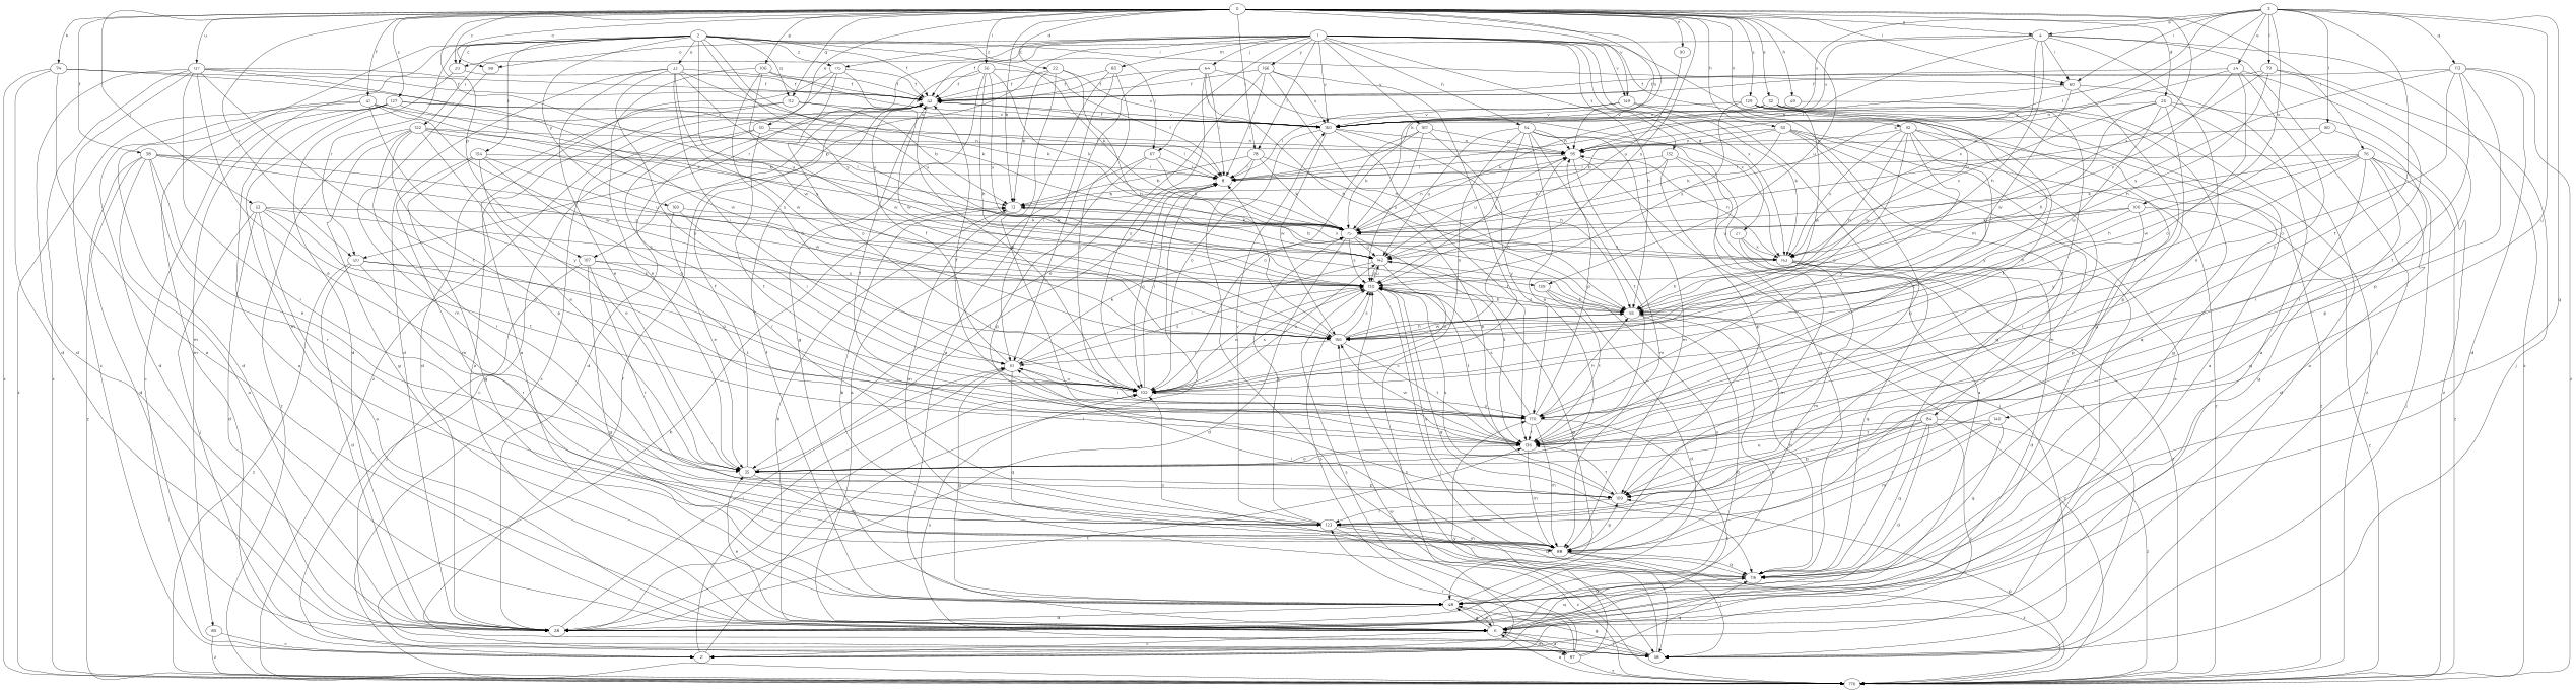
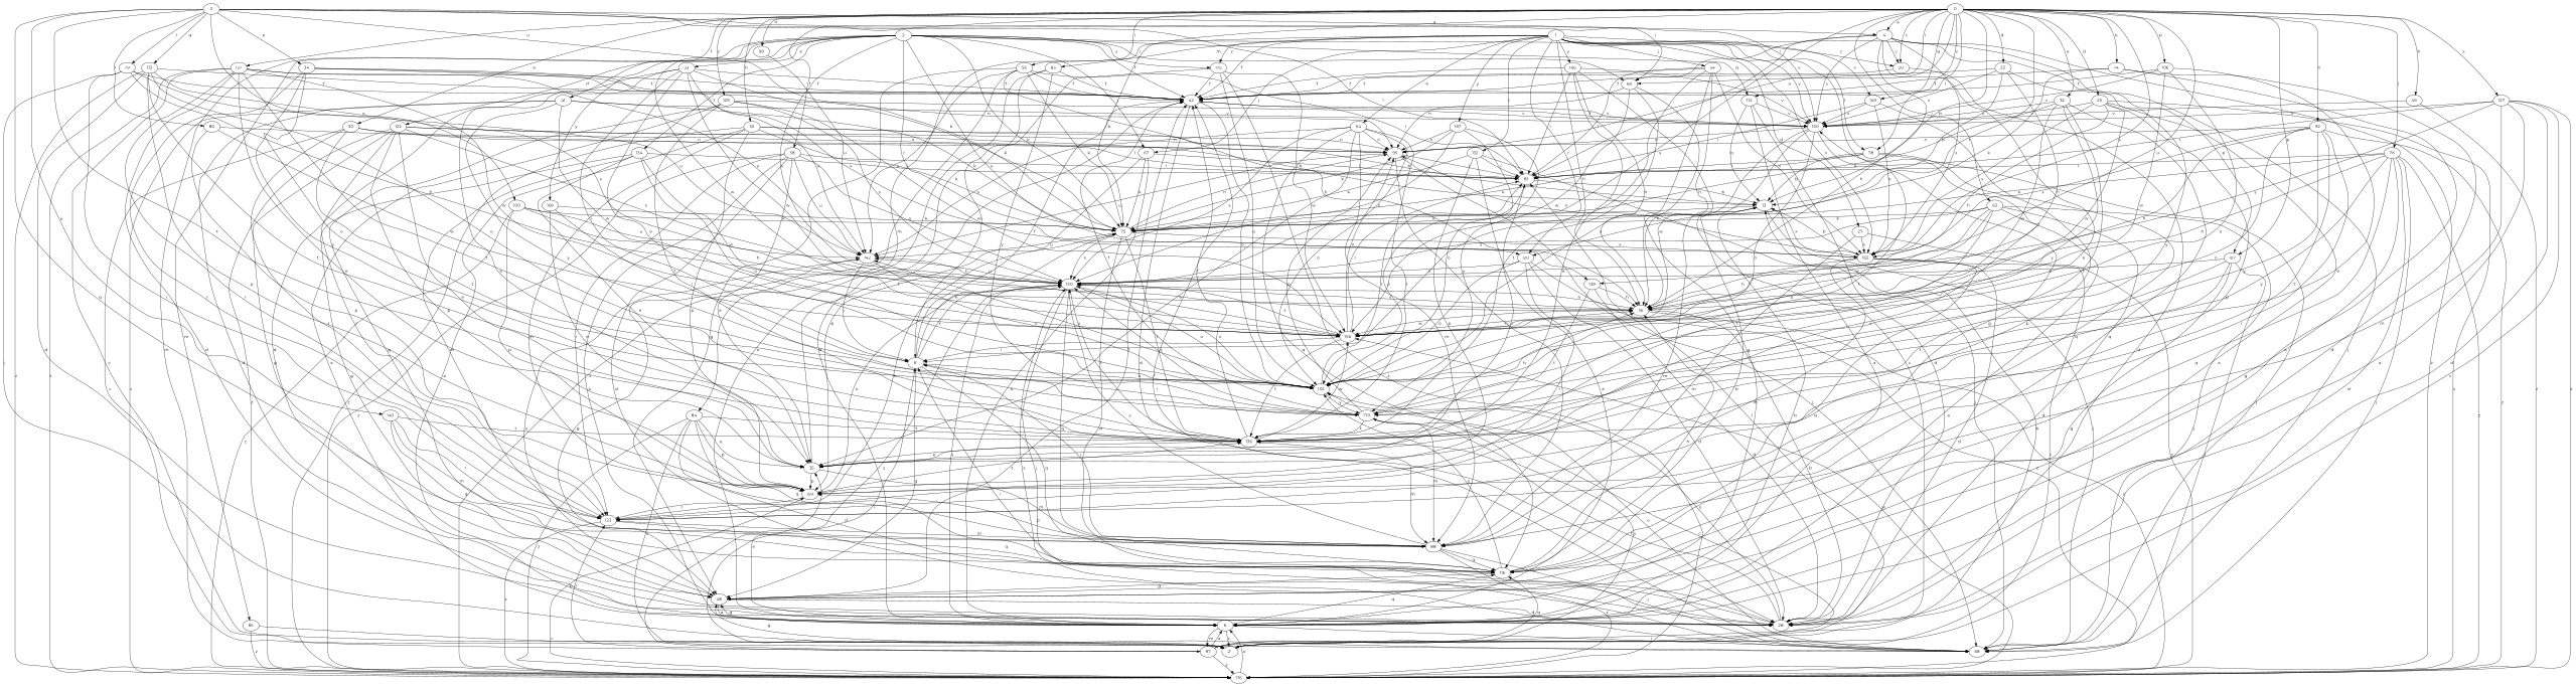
  strict digraph {
    fontname=Montserrat
    node [fontname=Montserrat]
    edge [fontname=Montserrat]
    0
    4
    13
    20
    22
    25
    30
    32
    38
    41
    49
    53
    56
    60
    63
    74
    75
    76
    78
    90
    92
    95
-   98
    106
    107
    112
    120
    127
    129
    130
    137
    139
    149
    163
    55
    150
    81
    35
    68
    176
    88
    42
    28
    170
    156
    6
    109
    136
    21
    123
    116
    142
    48
    102
    1
    27
    54
    64
    67
    83
    84
    132
    166
    167
    175
    61
    2
    33
    85
    87
    122
    134
    169
    3
    34
    79
    80
    100
    113
    140
    0 -> 4 [label=a]
    0 -> 13 [label=b]
    0 -> 20 [label=c]
    0 -> 22 [label=d]
    0 -> 25 [label=d]
    0 -> 30 [label=e]
    0 -> 32 [label=e]
    0 -> 38 [label=f]
    0 -> 41 [label=f]
    0 -> 49 [label=h]
    0 -> 53 [label=h]
    0 -> 56 [label=i]
    0 -> 60 [label=i]
    0 -> 63 [label=j]
    0 -> 74 [label=k]
    0 -> 75 [label=k]
    0 -> 76 [label=l]
    0 -> 78 [label=l]
    0 -> 90 [label=n]
    0 -> 92 [label=n]
    0 -> 95 [label=n]
-   0 -> 98 [label=o]
    0 -> 106 [label=p]
    0 -> 107 [label=p]
    0 -> 112 [label=q]
    0 -> 120 [label=r]
    0 -> 127 [label=s]
    0 -> 129 [label=s]
    0 -> 130 [label=s]
    0 -> 137 [label=u]
    0 -> 139 [label=u]
    0 -> 149 [label=v]
    0 -> 163 [label=x]
    4 -> 20 [label=c]
    4 -> 60 [label=i]
    4 -> 163 [label=x]
    4 -> 55 [label=h]
    4 -> 150 [label=v]
    4 -> 81 [label=l]
    4 -> 35 [label=e]
    4 -> 68 [label=j]
    4 -> 176 [label=z]
    13 -> 75 [label=k]
    13 -> 163 [label=x]
+   13 -> 68 [label=j]
    13 -> 88 [label=m]
    20 -> 42 [label=f]
    20 -> 28 [label=d]
    22 -> 13 [label=b]
    22 -> 55 [label=h]
    22 -> 150 [label=v]
    22 -> 42 [label=f]
    22 -> 170 [label=y]
    25 -> 163 [label=x]
    25 -> 55 [label=h]
    25 -> 150 [label=v]
    25 -> 176 [label=z]
    25 -> 156 [label=w]
    25 -> 6 [label=a]
    25 -> 109 [label=p]
    30 -> 95 [label=n]
    30 -> 81 [label=l]
    30 -> 136 [label=t]
    30 -> 21 [label=c]
    30 -> 123 [label=r]
    32 -> 75 [label=k]
    32 -> 150 [label=v]
    32 -> 170 [label=y]
    32 -> 156 [label=w]
    32 -> 136 [label=t]
    32 -> 116 [label=q]
    38 -> 130 [label=s]
    38 -> 81 [label=l]
    38 -> 35 [label=e]
    38 -> 176 [label=z]
    38 -> 28 [label=d]
    38 -> 6 [label=a]
    38 -> 123 [label=r]
    38 -> 142 [label=u]
    41 -> 75 [label=k]
    41 -> 150 [label=v]
    41 -> 176 [label=z]
    41 -> 28 [label=d]
    41 -> 170 [label=y]
    41 -> 156 [label=w]
    49 -> 150 [label=v]
    49 -> 176 [label=z]
    53 -> 13 [label=b]
    53 -> 75 [label=k]
    53 -> 95 [label=n]
    53 -> 176 [label=z]
    53 -> 88 [label=m]
    53 -> 6 [label=a]
    53 -> 109 [label=p]
    56 -> 75 [label=k]
    56 -> 55 [label=h]
    56 -> 81 [label=l]
    56 -> 176 [label=z]
    56 -> 42 [label=f]
    56 -> 142 [label=u]
    56 -> 48 [label=g]
    60 -> 95 [label=n]
    60 -> 156 [label=w]
    60 -> 6 [label=a]
    60 -> 136 [label=t]
    63 -> 75 [label=k]
    63 -> 130 [label=s]
    63 -> 68 [label=j]
    63 -> 28 [label=d]
+   63 -> 156 [label=w]
    63 -> 6 [label=a]
    63 -> 136 [label=t]
    63 -> 102 [label=o]
    74 -> 75 [label=k]
    74 -> 42 [label=f]
    74 -> 28 [label=d]
    74 -> 6 [label=a]
    75 -> 95 [label=n]
    75 -> 130 [label=s]
    75 -> 163 [label=x]
    75 -> 28 [label=d]
    75 -> 136 [label=t]
    75 -> 142 [label=u]
    76 -> 75 [label=k]
    76 -> 55 [label=h]
    76 -> 81 [label=l]
    76 -> 68 [label=j]
    76 -> 176 [label=z]
    76 -> 28 [label=d]
    76 -> 170 [label=y]
    76 -> 116 [label=q]
    76 -> 48 [label=g]
    78 -> 13 [label=b]
    78 -> 75 [label=k]
    78 -> 81 [label=l]
    78 -> 68 [label=j]
    78 -> 109 [label=p]
    90 -> 142 [label=u]
    92 -> 95 [label=n]
    92 -> 163 [label=x]
    92 -> 55 [label=h]
    92 -> 176 [label=z]
    92 -> 170 [label=y]
    92 -> 136 [label=t]
    92 -> 123 [label=r]
    92 -> 102 [label=o]
    95 -> 81 [label=l]
    95 -> 68 [label=j]
    95 -> 88 [label=m]
    95 -> 142 [label=u]
-   98 -> 88 [label=m]
    106 -> 150 [label=v]
    106 -> 35 [label=e]
    106 -> 42 [label=f]
    106 -> 156 [label=w]
    106 -> 102 [label=o]
    107 -> 130 [label=s]
    107 -> 68 [label=j]
    107 -> 136 [label=t]
    107 -> 123 [label=r]
    107 -> 48 [label=g]
    112 -> 13 [label=b]
    112 -> 150 [label=v]
    112 -> 28 [label=d]
    112 -> 6 [label=a]
    120 -> 130 [label=s]
    120 -> 176 [label=z]
    120 -> 28 [label=d]
    120 -> 123 [label=r]
    120 -> 102 [label=o]
    127 -> 130 [label=s]
    127 -> 150 [label=v]
    127 -> 81 [label=l]
-   74 -> 176 [label=z]
+   127 -> 176 [label=z]
    127 -> 88 [label=m]
    127 -> 28 [label=d]
    127 -> 6 [label=a]
    127 -> 21 [label=c]
    129 -> 130 [label=s]
    129 -> 150 [label=v]
    129 -> 156 [label=w]
    129 -> 6 [label=a]
    129 -> 136 [label=t]
    129 -> 48 [label=g]
    130 -> 55 [label=h]
    130 -> 68 [label=j]
    130 -> 136 [label=t]
    130 -> 116 [label=q]
    130 -> 142 [label=u]
    130 -> 102 [label=o]
    137 -> 35 [label=e]
    137 -> 176 [label=z]
    137 -> 42 [label=f]
    137 -> 28 [label=d]
    137 -> 156 [label=w]
    137 -> 136 [label=t]
    137 -> 21 [label=c]
    137 -> 123 [label=r]
    137 -> 142 [label=u]
    139 -> 55 [label=h]
    139 -> 28 [label=d]
    139 -> 136 [label=t]
    149 -> 163 [label=k]
    149 -> 150 [label=v]
    149 -> 81 [label=l]
    149 -> 116 [label=q]
    163 -> 13 [label=b]
    163 -> 95 [label=n]
    163 -> 55 [label=h]
    163 -> 88 [label=m]
    163 -> 28 [label=d]
    163 -> 21 [label=c]
    163 -> 116 [label=q]
    55 -> 130 [label=s]
    55 -> 176 [label=z]
    55 -> 28 [label=b]
    55 -> 156 [label=w]
    150 -> 95 [label=n]
    150 -> 55 [label=h]
    150 -> 42 [label=f]
    150 -> 156 [label=w]
    150 -> 136 [label=t]
    150 -> 102 [label=o]
    81 -> 13 [label=b]
    81 -> 102 [label=o]
    35 -> 81 [label=l]
    35 -> 88 [label=m]
    35 -> 42 [label=f]
    35 -> 109 [label=p]
    68 -> 130 [label=s]
    68 -> 42 [label=f]
    68 -> 48 [label=g]
    68 -> 102 [label=o]
    176 -> 156 [label=w]
    176 -> 6 [label=a]
    176 -> 109 [label=p]
    88 -> 130 [label=s]
    88 -> 68 [label=j]
    88 -> 176 [label=z]
    88 -> 109 [label=p]
    88 -> 116 [label=q]
    88 -> 61 [label=i]
    42 -> 150 [label=v]
    42 -> 28 [label=d]
    42 -> 102 [label=o]
    28 -> 136 [label=t]
    28 -> 102 [label=o]
    28 -> 61 [label=i]
    170 -> 95 [label=p]
    170 -> 130 [label=s]
    170 -> 55 [label=h]
    170 -> 88 [label=m]
    170 -> 42 [label=f]
    170 -> 136 [label=t]
    170 -> 21 [label=c]
    170 -> 61 [label=i]
    156 -> 95 [label=n]
    156 -> 130 [label=s]
    156 -> 55 [label=h]
    156 -> 81 [label=l]
    156 -> 136 [label=t]
    156 -> 61 [label=i]
    6 -> 13 [label=b]
    6 -> 130 [label=s]
-   6 -> 55 [label=h]
    6 -> 35 [label=e]
    6 -> 68 [label=j]
    6 -> 21 [label=c]
    6 -> 116 [label=q]
    6 -> 48 [label=g]
    6 -> 87 [label=m]
    109 -> 130 [label=s]
    109 -> 136 [label=t]
    109 -> 123 [label=r]
    136 -> 35 [label=e]
    136 -> 88 [label=m]
    136 -> 42 [label=f]
    136 -> 156 [label=w]
    21 -> 81 [label=l]
    21 -> 61 [label=i]
    123 -> 75 [label=k]
    123 -> 150 [label=v]
    123 -> 176 [label=z]
    123 -> 88 [label=m]
    123 -> 116 [label=q]
    116 -> 13 [label=b]
    116 -> 55 [label=h]
    116 -> 48 [label=g]
    116 -> 102 [label=o]
    142 -> 130 [label=s]
    142 -> 48 [label=g]
    142 -> 102 [label=o]
    142 -> 61 [label=i]
    48 -> 42 [label=f]
    48 -> 28 [label=d]
    48 -> 6 [label=a]
    48 -> 142 [label=u]
    102 -> 130 [label=s]
    102 -> 81 [label=l]
    102 -> 170 [label=y]
    102 -> 142 [label=u]
    1 -> 78 [label=l]
-   1 -> 98 [label=o]
    1 -> 107 [label=p]
    1 -> 120 [label=r]
    1 -> 149 [label=v]
    1 -> 163 [label=x]
    1 -> 55 [label=h]
    1 -> 150 [label=v]
    1 -> 42 [label=f]
    1 -> 48 [label=g]
    1 -> 27 [label=d]
    1 -> 54 [label=h]
    1 -> 64 [label=j]
    1 -> 67 [label=j]
    1 -> 83 [label=m]
    1 -> 84 [label=m]
    1 -> 132 [label=t]
    1 -> 166 [label=y]
    1 -> 167 [label=y]
    1 -> 175 [label=z]
    27 -> 163 [label=x]
    27 -> 176 [label=z]
    27 -> 88 [label=m]
    54 -> 95 [label=n]
    54 -> 130 [label=s]
    54 -> 35 [label=e]
    54 -> 88 [label=m]
    54 -> 136 [label=t]
    54 -> 116 [label=q]
    54 -> 142 [label=u]
    54 -> 102 [label=o]
    64 -> 163 [label=x]
    64 -> 55 [label=h]
    64 -> 81 [label=l]
    64 -> 42 [label=f]
    64 -> 102 [label=o]
    64 -> 61 [label=i]
    67 -> 75 [label=k]
    67 -> 81 [label=l]
    67 -> 6 [label=a]
    67 -> 109 [label=p]
    83 -> 42 [label=f]
    83 -> 170 [label=y]
    83 -> 6 [label=a]
    83 -> 61 [label=i]
    84 -> 35 [label=e]
    84 -> 176 [label=z]
    84 -> 28 [label=d]
    84 -> 109 [label=p]
    84 -> 136 [label=t]
    84 -> 21 [label=c]
    84 -> 116 [label=q]
    132 -> 75 [label=k]
    132 -> 81 [label=l]
    132 -> 68 [label=j]
    132 -> 6 [label=a]
    132 -> 109 [label=p]
    166 -> 55 [label=h]
    166 -> 150 [label=v]
    166 -> 81 [label=l]
    166 -> 35 [label=e]
    166 -> 42 [label=f]
    166 -> 21 [label=c]
    167 -> 75 [label=k]
    167 -> 95 [label=n]
    167 -> 130 [label=s]
    167 -> 170 [label=y]
    167 -> 102 [label=o]
    175 -> 176 [label=z]
    175 -> 42 [label=f]
    175 -> 156 [label=w]
    175 -> 6 [label=a]
    175 -> 102 [label=o]
    61 -> 75 [label=k]
    61 -> 130 [label=s]
    61 -> 42 [label=f]
    61 -> 116 [label=q]
    61 -> 48 [label=g]
    61 -> 102 [label=o]
    2 -> 20 [label=c]
    2 -> 60 [label=i]
    2 -> 75 [label=k]
    2 -> 112 [label=q]
    2 -> 120 [label=r]
    2 -> 130 [label=s]
    2 -> 139 [label=u]
    2 -> 42 [label=f]
    2 -> 156 [label=w]
    2 -> 67 [label=j]
    2 -> 175 [label=z]
    2 -> 33 [label=e]
    2 -> 85 [label=m]
    2 -> 87 [label=m]
    2 -> 122 [label=r]
    2 -> 134 [label=t]
    2 -> 169 [label=y]
    33 -> 75 [label=k]
    33 -> 35 [label=e]
    33 -> 42 [label=f]
    33 -> 28 [label=d]
    33 -> 156 [label=w]
    33 -> 142 [label=u]
    33 -> 102 [label=o]
    33 -> 61 [label=i]
    85 -> 176 [label=z]
    85 -> 21 [label=c]
    87 -> 13 [label=b]
    87 -> 130 [label=s]
    87 -> 176 [label=z]
    87 -> 170 [label=y]
    87 -> 6 [label=a]
    87 -> 123 [label=r]
    87 -> 116 [label=q]
    122 -> 13 [label=b]
    122 -> 95 [label=n]
    122 -> 130 [label=s]
    122 -> 35 [label=e]
    122 -> 176 [label=z]
    122 -> 109 [label=p]
    122 -> 123 [label=r]
    122 -> 48 [label=g]
    134 -> 81 [label=l]
    134 -> 35 [label=e]
    134 -> 88 [label=m]
    134 -> 156 [label=w]
    134 -> 48 [label=g]
    134 -> 102 [label=o]
    169 -> 75 [label=k]
    169 -> 35 [label=e]
    169 -> 61 [label=i]
    3 -> 4 [label=a]
    3 -> 60 [label=i]
    3 -> 75 [label=k]
    3 -> 150 [label=v]
    3 -> 81 [label=l]
    3 -> 136 [label=t]
    3 -> 116 [label=q]
    3 -> 34 [label=e]
    3 -> 79 [label=l]
    3 -> 80 [label=l]
    3 -> 100 [label=o]
    3 -> 113 [label=q]
    3 -> 140 [label=u]
    34 -> 95 [label=n]
    34 -> 163 [label=x]
    34 -> 42 [label=f]
    34 -> 170 [label=y]
    34 -> 123 [label=r]
    34 -> 102 [label=o]
    79 -> 55 [label=h]
    79 -> 68 [label=j]
    79 -> 42 [label=f]
    79 -> 123 [label=r]
    79 -> 142 [label=u]
    80 -> 95 [label=n]
    80 -> 156 [label=w]
    80 -> 109 [label=p]
    100 -> 75 [label=k]
    100 -> 55 [label=h]
    100 -> 176 [label=z]
    100 -> 109 [label=p]
    100 -> 142 [label=u]
    113 -> 130 [label=s]
    113 -> 176 [label=z]
    113 -> 42 [label=f]
    113 -> 28 [label=d]
    113 -> 109 [label=p]
    113 -> 136 [label=t]
    113 -> 102 [label=o]
    140 -> 88 [label=m]
    140 -> 136 [label=t]
    140 -> 123 [label=r]
    140 -> 116 [label=q]
  }
